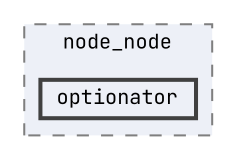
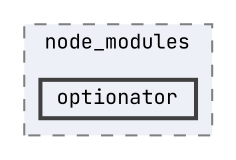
  digraph {
    compound=true
    rankdir=LR
    fontname="JetBrains Mono"
    n1 [color=grey25 fillcolor="#edf0f7" fontname="JetBrains Mono" fontsize=10 height=0.2 label=optionator shape=box style="filled,bold" width=0.4]
    subgraph cluster_1 {
      bgcolor="#edf0f7"
      fontsize=10
-     label=node_node
+     label=node_modules
      pencolor=grey50
      style="filled,dashed"
      n1
    }
  }
